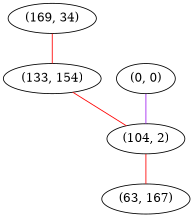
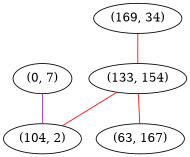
  graph {
    edge [color=red weight=1]
    "(169, 34)"
    "(133, 154)"
    "(104, 2)"
    n4 [label="(63, 167)"]
-   "(0, 0)"
+   "(0, 0)" [label="(0, 7)"]
    "(169, 34)" -- "(133, 154)"
    "(133, 154)" -- "(104, 2)"
-   "(104, 2)" -- n4
+   "(133, 154)" -- n4
    "(0, 0)" -- "(104, 2)" [color=purple weight=4]
  }
